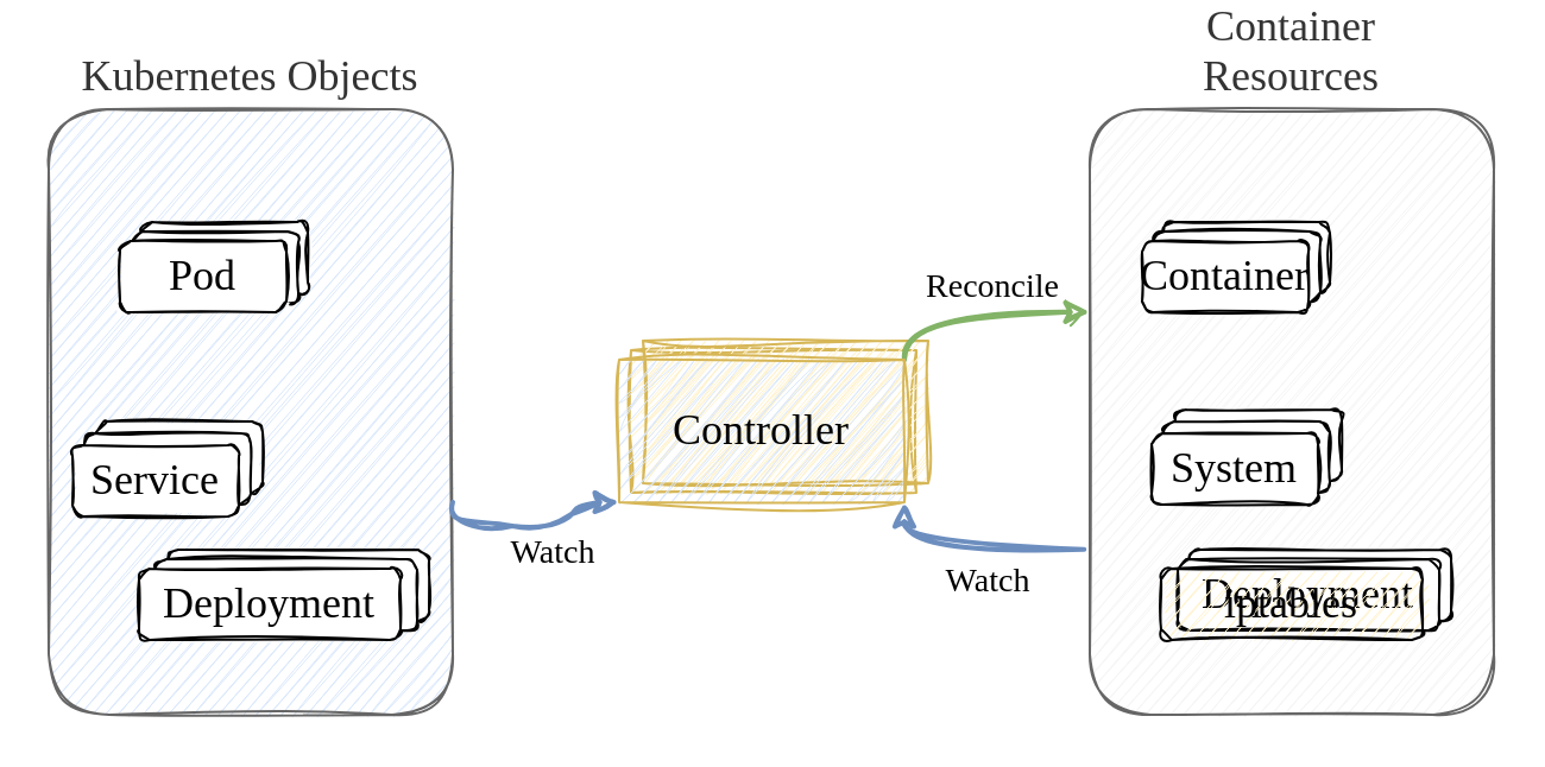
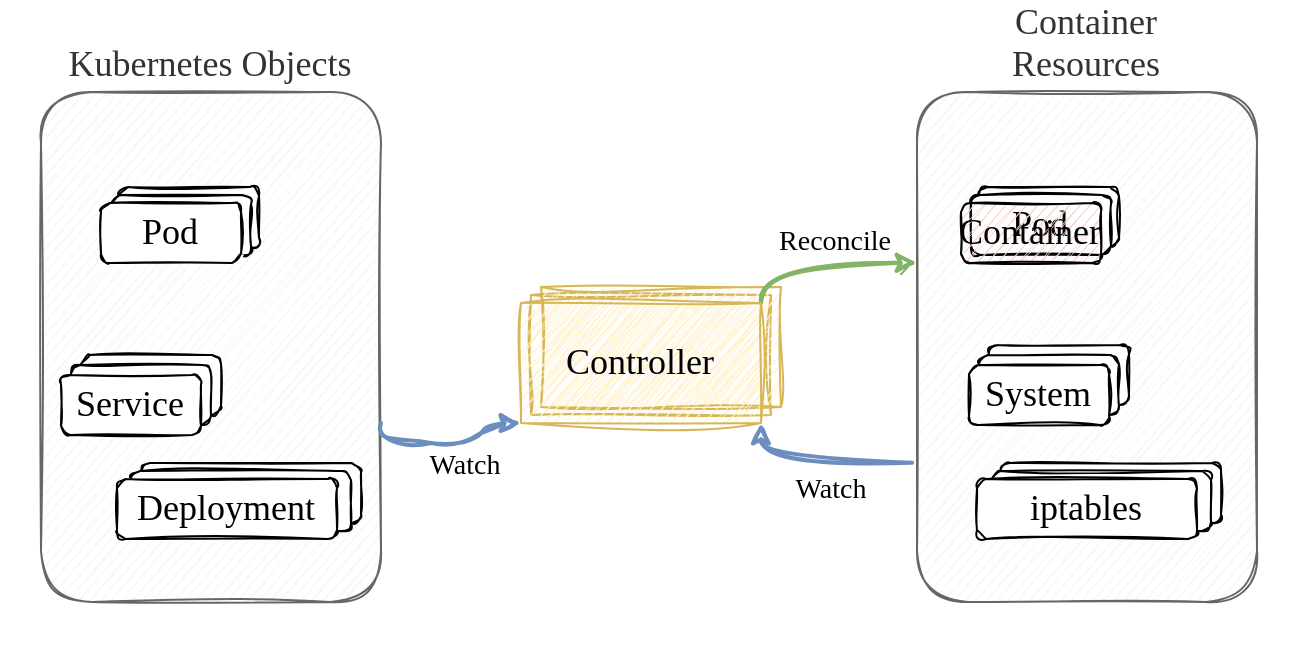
  <mxCell id="0" />
  <mxCell id="1" parent="0" />
  <mxCell id="2" style="edgeStyle=orthogonalEdgeStyle;curved=1;sketch=1;orthogonalLoop=1;jettySize=auto;html=1;entryX=1;entryY=1;entryDx=0;entryDy=0;labelBorderColor=none;strokeWidth=2;fontFamily=Comic Sans MS;fontSize=14;exitX=-0.014;exitY=0.727;exitDx=0;exitDy=0;exitPerimeter=0;fillColor=#dae8fc;strokeColor=#6c8ebf;" edge="1" parent="1" source="4" target="9"><mxGeometry relative="1" as="geometry"><Array as="points"><mxPoint x="380" y="206" /></Array></mxGeometry></mxCell>
  <mxCell id="3" value="Watch" style="edgeLabel;html=1;align=center;verticalAlign=top;resizable=0;points=[];fontSize=14;fontFamily=Comic Sans MS;" vertex="1" connectable="0" parent="2"><mxGeometry x="-0.143" y="-1" relative="1" as="geometry"><mxPoint as="offset" /></mxGeometry></mxCell>
  <mxCell id="4" value="Container&lt;br&gt;Resources" style="rounded=1;whiteSpace=wrap;html=1;sketch=1;fontFamily=Comic Sans MS;fontSize=18;glass=0;shadow=0;fillColor=#f5f5f5;fontColor=#333333;strokeColor=#666666;horizontal=1;verticalAlign=bottom;labelPosition=center;verticalLabelPosition=top;align=center;" vertex="1" parent="1"><mxGeometry x="458" y="20.5" width="170" height="255" as="geometry" /></mxCell>
  <mxCell id="5" value="" style="rounded=0;whiteSpace=wrap;html=1;sketch=1;curveFitting=1;jiggle=2;fontFamily=Comic Sans MS;fillColor=#fff2cc;strokeColor=#d6b656;" vertex="1" parent="1"><mxGeometry x="265" y="122" width="120" height="60" as="geometry" /></mxCell>
  <mxCell id="6" value="" style="rounded=0;whiteSpace=wrap;html=1;sketch=1;curveFitting=1;jiggle=2;fontFamily=Comic Sans MS;fillColor=#fff2cc;strokeColor=#d6b656;" vertex="1" parent="1"><mxGeometry x="270" y="118" width="120" height="60" as="geometry" /></mxCell>
  <mxCell id="7" style="edgeStyle=orthogonalEdgeStyle;curved=1;sketch=1;orthogonalLoop=1;jettySize=auto;html=1;entryX=0;entryY=0.335;entryDx=0;entryDy=0;labelBorderColor=none;strokeWidth=2;fontFamily=Comic Sans MS;fontSize=14;exitX=1;exitY=0;exitDx=0;exitDy=0;entryPerimeter=0;fillColor=#d5e8d4;strokeColor=#82b366;" edge="1" parent="1" source="9" target="4"><mxGeometry relative="1" as="geometry" /></mxCell>
  <mxCell id="8" value="Reconcile" style="edgeLabel;html=1;align=center;verticalAlign=bottom;resizable=0;points=[];fontSize=14;fontFamily=Comic Sans MS;" vertex="1" connectable="0" parent="7"><mxGeometry x="0.171" relative="1" as="geometry"><mxPoint as="offset" /></mxGeometry></mxCell>
- <mxCell id="9" value="&lt;font style=&quot;font-size: 18px;&quot;&gt;Controller&lt;/font&gt;" style="rounded=0;whiteSpace=wrap;html=1;fontFamily=Comic Sans MS;fillColor=#dae8fc;strokeColor=#d6b656;sketch=1;curveFitting=1;jiggle=2;" vertex="1" parent="1"><mxGeometry x="260" y="126" width="120" height="60" as="geometry" /></mxCell>
- <mxCell id="10" value="Kubernetes Objects" style="rounded=1;whiteSpace=wrap;html=1;sketch=1;fontFamily=Comic Sans MS;fontSize=18;glass=0;shadow=0;fillColor=#dae8fc;fontColor=#333333;strokeColor=#666666;horizontal=1;verticalAlign=bottom;labelPosition=center;verticalLabelPosition=top;align=center;" vertex="1" parent="1"><mxGeometry x="20" y="20.5" width="170" height="255" as="geometry" /></mxCell>
+ <mxCell id="9" value="&lt;font style=&quot;font-size: 18px;&quot;&gt;Controller&lt;/font&gt;" style="rounded=0;whiteSpace=wrap;html=1;fontFamily=Comic Sans MS;fillColor=#fff2cc;strokeColor=#d6b656;sketch=1;curveFitting=1;jiggle=2;" vertex="1" parent="1"><mxGeometry x="260" y="126" width="120" height="60" as="geometry" /></mxCell>
+ <mxCell id="10" value="Kubernetes Objects" style="rounded=1;whiteSpace=wrap;html=1;sketch=1;fontFamily=Comic Sans MS;fontSize=18;glass=0;shadow=0;fillColor=#f5f5f5;fontColor=#333333;strokeColor=#666666;horizontal=1;verticalAlign=bottom;labelPosition=center;verticalLabelPosition=top;align=center;" vertex="1" parent="1"><mxGeometry x="20" y="20.5" width="170" height="255" as="geometry" /></mxCell>
  <mxCell id="11" value="Pod" style="rounded=1;whiteSpace=wrap;html=1;shadow=0;glass=0;sketch=1;fontFamily=Comic Sans MS;fontSize=18;" vertex="1" parent="1"><mxGeometry x="59" y="68" width="70" height="30" as="geometry" /></mxCell>
  <mxCell id="12" value="Pod" style="rounded=1;whiteSpace=wrap;html=1;shadow=0;glass=0;sketch=1;fontFamily=Comic Sans MS;fontSize=18;" vertex="1" parent="1"><mxGeometry x="55" y="72" width="70" height="30" as="geometry" /></mxCell>
  <mxCell id="13" value="Pod" style="rounded=1;whiteSpace=wrap;html=1;shadow=0;glass=0;sketch=1;fontFamily=Comic Sans MS;fontSize=18;" vertex="1" parent="1"><mxGeometry x="50" y="76" width="70" height="30" as="geometry" /></mxCell>
  <mxCell id="14" value="Service" style="rounded=1;whiteSpace=wrap;html=1;shadow=0;glass=0;sketch=1;fontFamily=Comic Sans MS;fontSize=18;" vertex="1" parent="1"><mxGeometry x="40" y="152" width="70" height="30" as="geometry" /></mxCell>
  <mxCell id="15" value="Service" style="rounded=1;whiteSpace=wrap;html=1;shadow=0;glass=0;sketch=1;fontFamily=Comic Sans MS;fontSize=18;" vertex="1" parent="1"><mxGeometry x="35" y="157" width="70" height="30" as="geometry" /></mxCell>
  <mxCell id="16" value="Service" style="rounded=1;whiteSpace=wrap;html=1;shadow=0;glass=0;sketch=1;fontFamily=Comic Sans MS;fontSize=18;" vertex="1" parent="1"><mxGeometry x="30" y="162" width="70" height="30" as="geometry" /></mxCell>
  <mxCell id="17" value="Deployment" style="rounded=1;whiteSpace=wrap;html=1;shadow=0;glass=0;sketch=1;fontFamily=Comic Sans MS;fontSize=18;" vertex="1" parent="1"><mxGeometry x="70" y="206" width="110" height="30" as="geometry" /></mxCell>
  <mxCell id="18" value="Deployment" style="rounded=1;whiteSpace=wrap;html=1;shadow=0;glass=0;sketch=1;fontFamily=Comic Sans MS;fontSize=18;" vertex="1" parent="1"><mxGeometry x="65" y="210" width="110" height="30" as="geometry" /></mxCell>
  <mxCell id="19" value="Deployment" style="rounded=1;whiteSpace=wrap;html=1;shadow=0;glass=0;sketch=1;fontFamily=Comic Sans MS;fontSize=18;" vertex="1" parent="1"><mxGeometry x="58" y="214" width="110" height="30" as="geometry" /></mxCell>
  <mxCell id="20" style="edgeStyle=orthogonalEdgeStyle;orthogonalLoop=1;jettySize=auto;html=1;fontFamily=Comic Sans MS;fontSize=18;sketch=1;curveFitting=1;jiggle=2;curved=1;fillColor=#dae8fc;strokeColor=#6c8ebf;strokeWidth=2;exitX=1;exitY=0.649;exitDx=0;exitDy=0;labelBorderColor=none;exitPerimeter=0;" edge="1" parent="1" source="10"><mxGeometry relative="1" as="geometry"><mxPoint x="260" y="126" as="sourcePoint" /><mxPoint x="260" y="186" as="targetPoint" /><Array as="points"><mxPoint x="190" y="196" /><mxPoint x="240" y="196" /><mxPoint x="240" y="186" /></Array></mxGeometry></mxCell>
  <mxCell id="21" value="Watch" style="edgeLabel;html=1;align=center;verticalAlign=top;resizable=0;points=[];fontSize=14;fontFamily=Comic Sans MS;" vertex="1" connectable="0" parent="20"><mxGeometry x="0.151" y="3" relative="1" as="geometry"><mxPoint as="offset" /></mxGeometry></mxCell>
  <mxCell id="22" value="Pod" style="rounded=1;whiteSpace=wrap;html=1;shadow=0;glass=0;sketch=1;fontFamily=Comic Sans MS;fontSize=18;" vertex="1" parent="1"><mxGeometry x="489" y="68" width="70" height="30" as="geometry" /></mxCell>
  <mxCell id="23" value="Pod" style="rounded=1;whiteSpace=wrap;html=1;shadow=0;glass=0;sketch=1;fontFamily=Comic Sans MS;fontSize=18;" vertex="1" parent="1"><mxGeometry x="485" y="72" width="70" height="30" as="geometry" /></mxCell>
- <mxCell id="24" value="Container" style="rounded=1;whiteSpace=wrap;html=1;shadow=0;glass=0;sketch=1;fontFamily=Comic Sans MS;fontSize=18;" vertex="1" parent="1"><mxGeometry x="480" y="76" width="70" height="30" as="geometry" /></mxCell>
+ <mxCell id="24" value="Container" style="rounded=1;whiteSpace=wrap;html=1;shadow=0;glass=0;sketch=1;fontFamily=Comic Sans MS;fontSize=18;fillColor=#f8cecc;" vertex="1" parent="1"><mxGeometry x="480" y="76" width="70" height="30" as="geometry" /></mxCell>
  <mxCell id="25" value="Service" style="rounded=1;whiteSpace=wrap;html=1;shadow=0;glass=0;sketch=1;fontFamily=Comic Sans MS;fontSize=18;" vertex="1" parent="1"><mxGeometry x="494" y="147" width="70" height="30" as="geometry" /></mxCell>
  <mxCell id="26" value="Service" style="rounded=1;whiteSpace=wrap;html=1;shadow=0;glass=0;sketch=1;fontFamily=Comic Sans MS;fontSize=18;" vertex="1" parent="1"><mxGeometry x="489" y="152" width="70" height="30" as="geometry" /></mxCell>
  <mxCell id="27" value="System" style="rounded=1;whiteSpace=wrap;html=1;shadow=0;glass=0;sketch=1;fontFamily=Comic Sans MS;fontSize=18;" vertex="1" parent="1"><mxGeometry x="484" y="157" width="70" height="30" as="geometry" /></mxCell>
  <mxCell id="28" value="Deployment" style="rounded=1;whiteSpace=wrap;html=1;shadow=0;glass=0;sketch=1;fontFamily=Comic Sans MS;fontSize=18;" vertex="1" parent="1"><mxGeometry x="500" y="206" width="110" height="30" as="geometry" /></mxCell>
  <mxCell id="29" value="Deployment" style="rounded=1;whiteSpace=wrap;html=1;shadow=0;glass=0;sketch=1;fontFamily=Comic Sans MS;fontSize=18;" vertex="1" parent="1"><mxGeometry x="495" y="210" width="110" height="30" as="geometry" /></mxCell>
- <mxCell id="30" value="iptables" style="rounded=1;whiteSpace=wrap;html=1;shadow=0;glass=0;sketch=1;fontFamily=Comic Sans MS;fontSize=18;fillColor=#fff2cc;" vertex="1" parent="1"><mxGeometry x="488" y="214" width="110" height="30" as="geometry" /></mxCell>
+ <mxCell id="30" value="iptables" style="rounded=1;whiteSpace=wrap;html=1;shadow=0;glass=0;sketch=1;fontFamily=Comic Sans MS;fontSize=18;" vertex="1" parent="1"><mxGeometry x="488" y="214" width="110" height="30" as="geometry" /></mxCell>
